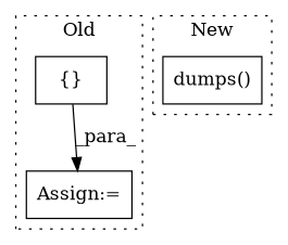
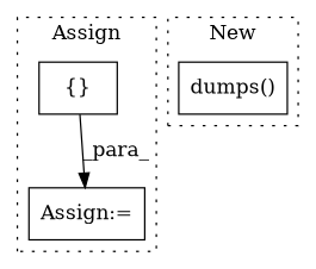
  digraph {
    node [shape=box]
    n1 [a=59 l="18,0" label="{}" s="14512,14617"]
    n2 [a=68 l=3 label="Assign:=" s=14509]
    n3 [a=75 l="11,1" label="dumps()" s="15777,15823"]
    subgraph cluster_1 {
-     label=Old
+     label=Assign
      style=dotted
      n1
      n2
    }
    subgraph cluster_2 {
      label=New
      style=dotted
      n3
    }
    n1 -> n2 [label=_para_]
  }
